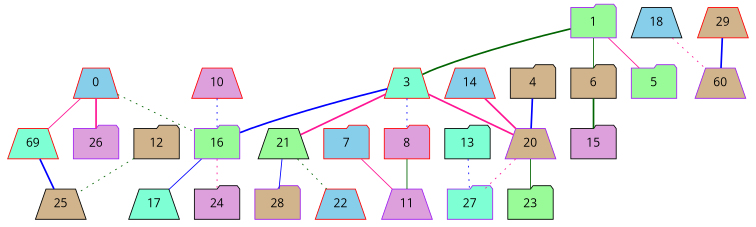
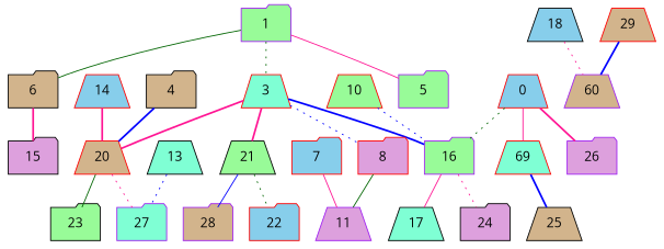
  graph {
    fontname="Open Sans"
    node [color=black fillcolor=tan fontname="Open Sans" shape=folder style=filled]
    edge [color=deeppink fontname="Open Sans" style=bold weight=1.0]
    1 [color=purple fillcolor=palegreen]
    3 [color=red fillcolor=aquamarine shape=trapezium]
    5 [color=purple fillcolor=palegreen]
    6
    16 [color=purple fillcolor=palegreen]
    8 [color=red fillcolor=plum]
-   20 [color=purple shape=trapezium]
+   20 [color=red shape=trapezium]
    21 [fillcolor=palegreen shape=trapezium]
    15 [fillcolor=plum]
    n10 [color=red fillcolor=skyblue label=0 shape=trapezium]
    n11 [color=red fillcolor=aquamarine label=69 shape=trapezium]
    26 [color=purple fillcolor=plum]
    17 [fillcolor=aquamarine shape=trapezium]
    24 [fillcolor=plum]
    25 [shape=trapezium]
    11 [color=purple fillcolor=plum shape=trapezium]
    27 [color=purple fillcolor=aquamarine]
    23 [fillcolor=palegreen]
-   22 [color=red fillcolor=skyblue shape=trapezium]
+   22 [color=red fillcolor=skyblue]
    28 [color=purple]
    4
    7 [color=red fillcolor=skyblue]
-   10 [color=red fillcolor=plum shape=trapezium]
-   12
-   13 [fillcolor=aquamarine]
+   10 [color=red fillcolor=palegreen shape=trapezium]
+   13 [fillcolor=aquamarine shape=trapezium]
    14 [color=red fillcolor=skyblue shape=trapezium]
    n27 [color=purple label=60 shape=trapezium]
    18 [fillcolor=skyblue shape=trapezium]
    29 [color=red shape=trapezium]
-   1 -- 3 [color=darkgreen]
+   1 -- 3 [color=darkgreen style=dotted]
    1 -- 5 [style=solid]
    1 -- 6 [color=darkgreen style=solid]
    3 -- 16 [color=blue]
    3 -- 8 [color=blue style=dotted]
    3 -- 20
    3 -- 21
-   6 -- 15 [color=darkgreen]
-   16 -- 17 [color=blue style=solid]
+   6 -- 15
+   16 -- 17 [style=solid]
    16 -- 24 [style=dotted]
    8 -- 11 [color=darkgreen style=solid]
    20 -- 27 [style=dotted]
    20 -- 23 [color=darkgreen style=solid]
    21 -- 22 [color=darkgreen style=dotted]
    21 -- 28 [color=blue style=solid]
    n10 -- 16 [color=darkgreen style=dotted]
    n10 -- n11 [style=solid]
    n10 -- 26
    n11 -- 25 [color=blue]
    4 -- 20 [color=blue]
    7 -- 11 [style=solid]
    10 -- 16 [color=blue style=dotted]
-   12 -- 25 [color=darkgreen style=dotted]
    13 -- 27 [color=blue style=dotted]
    14 -- 20
    18 -- n27 [style=dotted]
    29 -- n27 [color=blue]
  }
